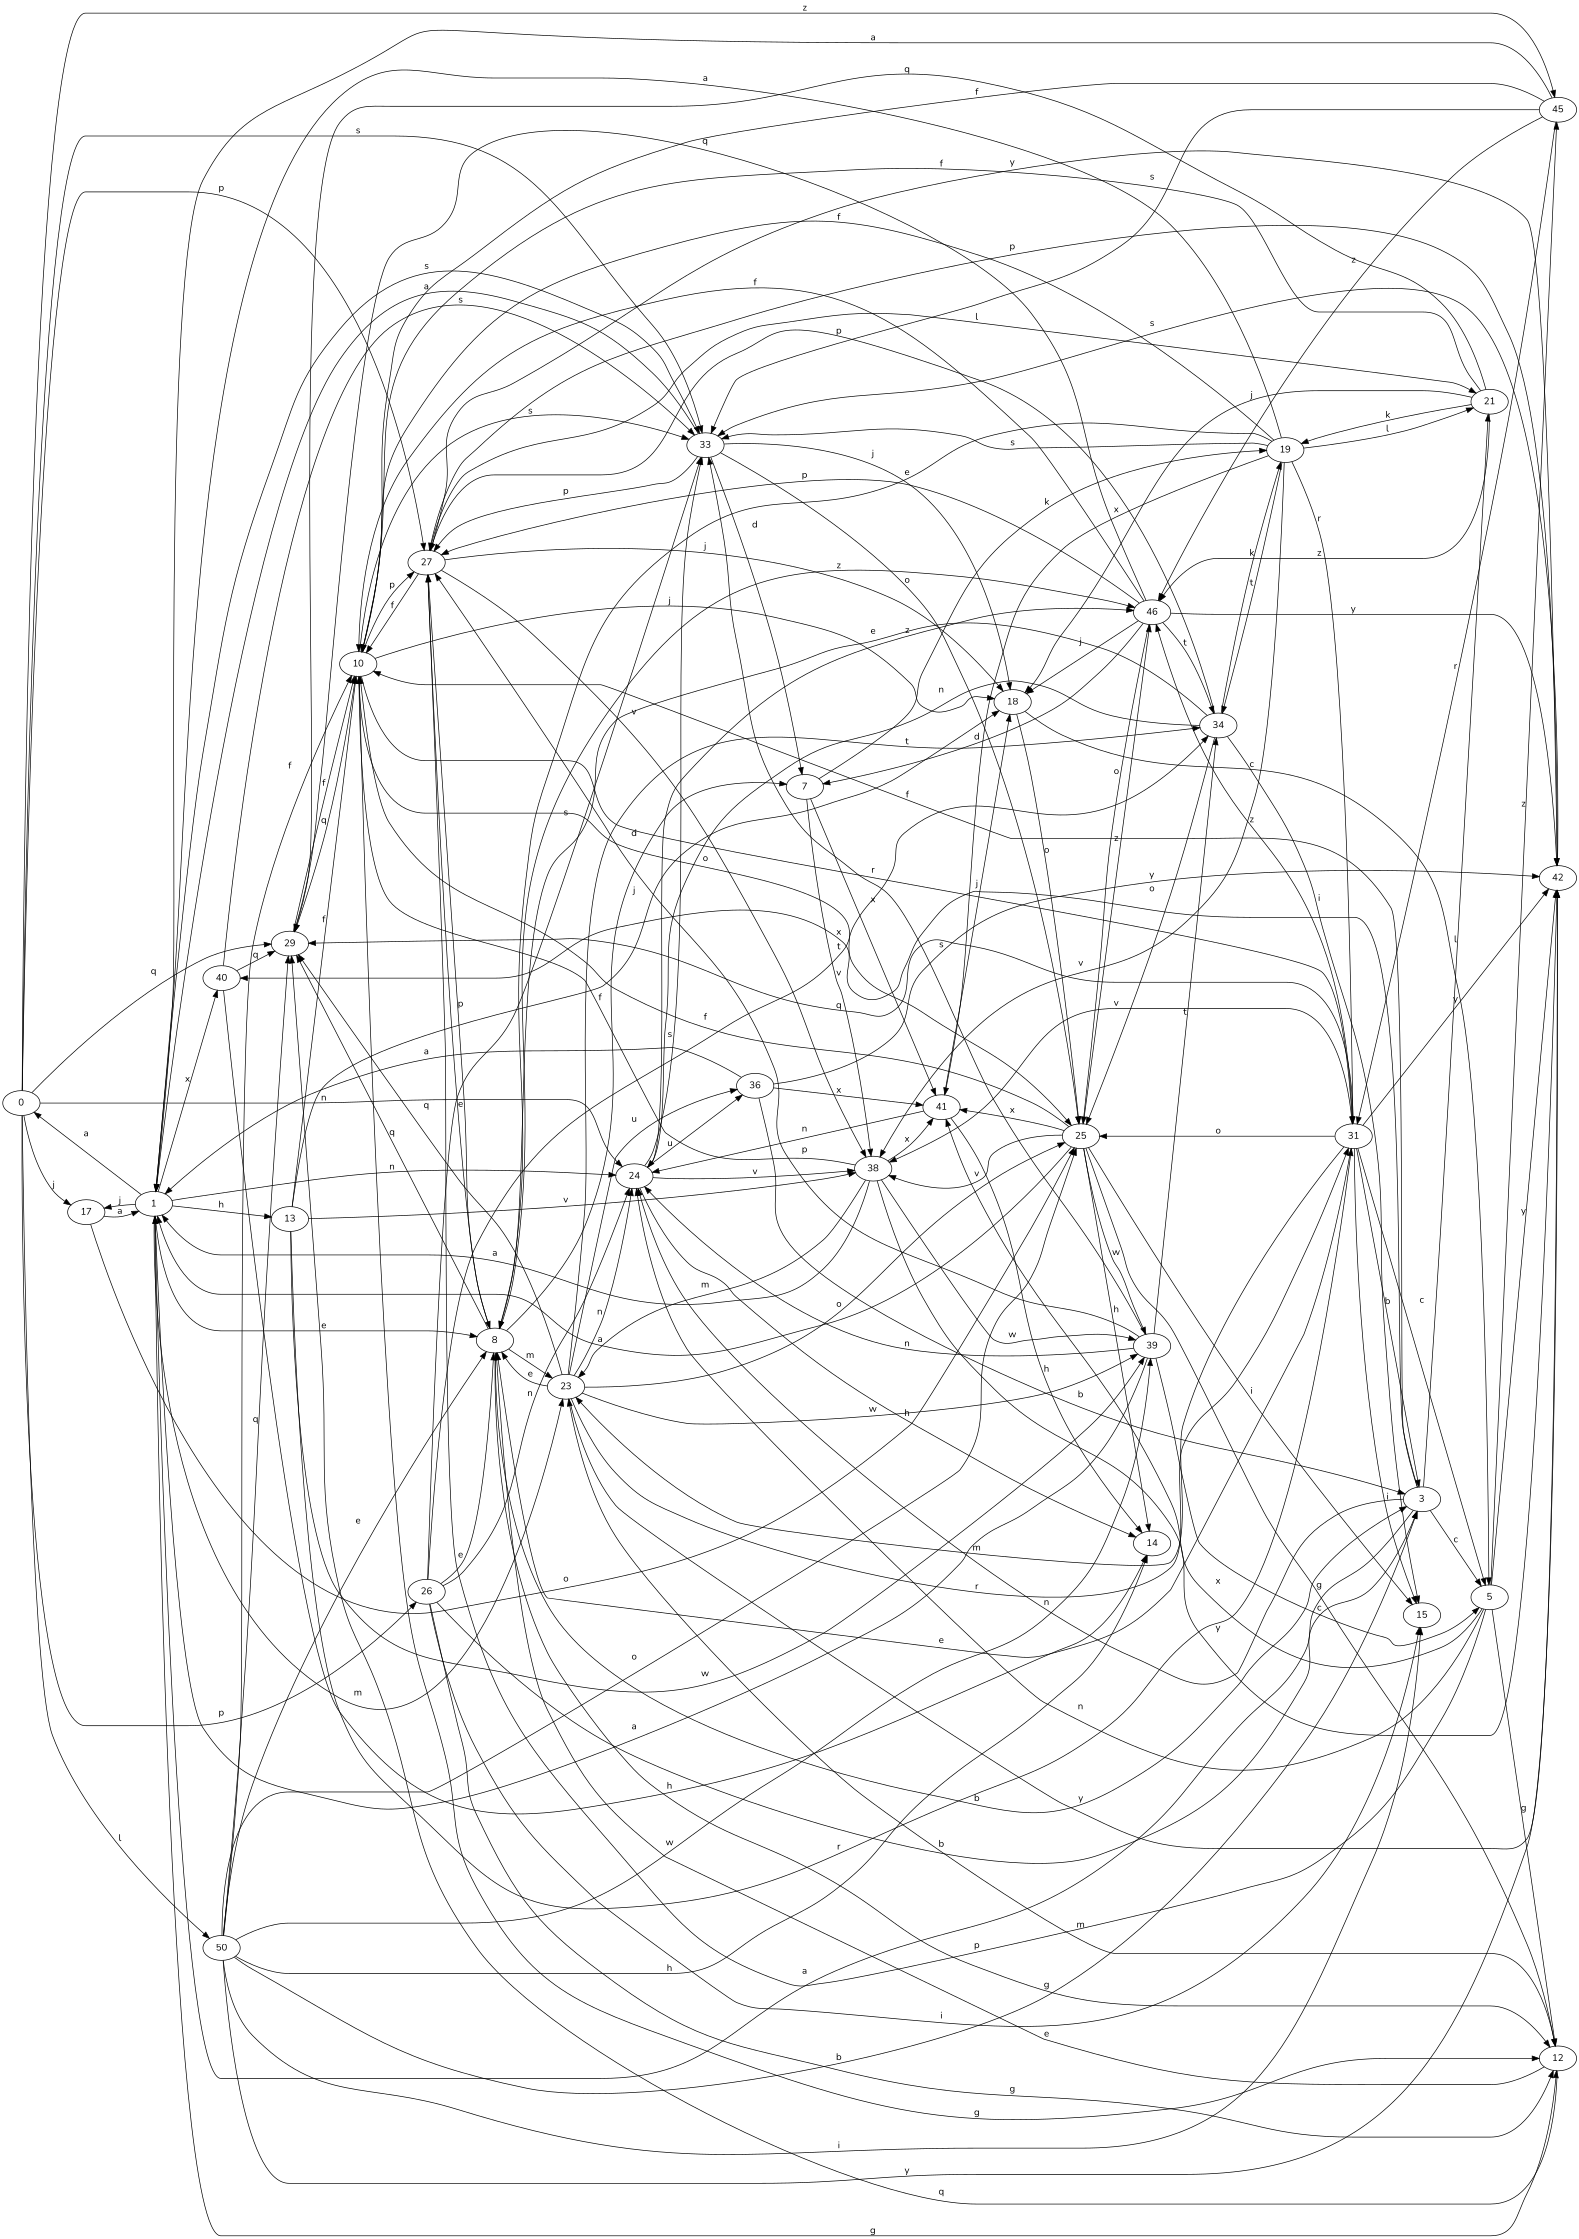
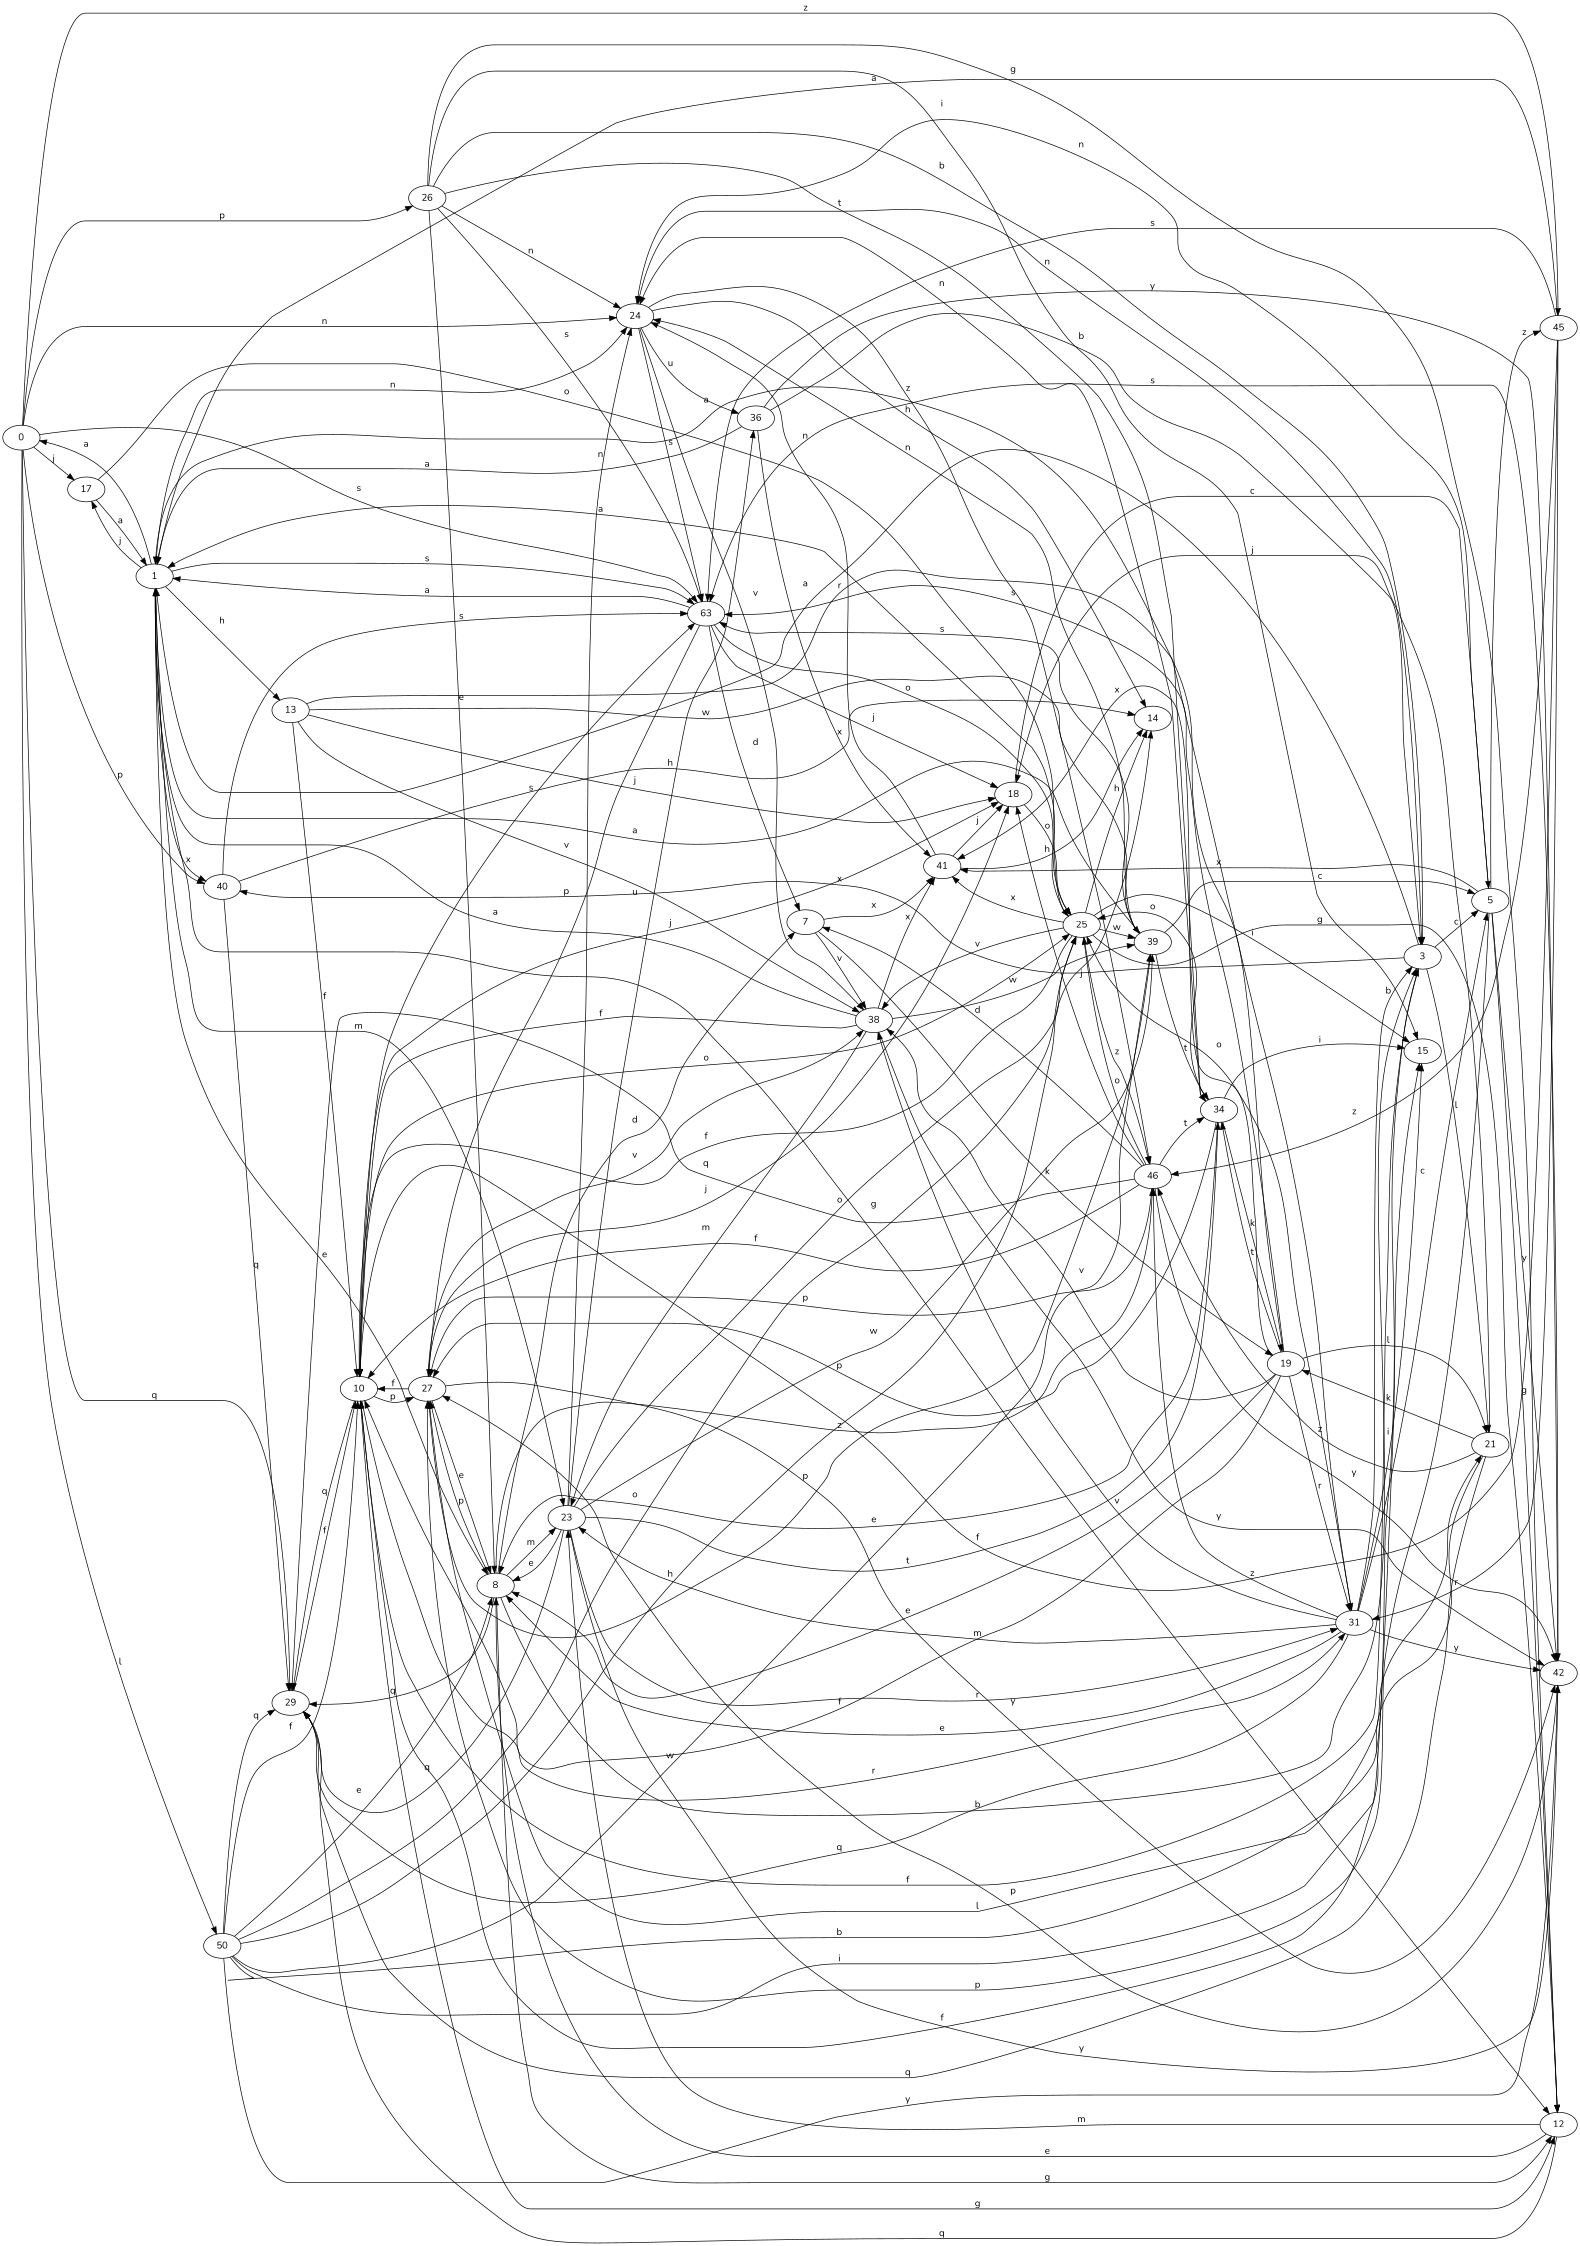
  strict digraph {
    fontname=Nunito
    rankdir=LR
    node [fontname=Nunito]
    edge [fontname=Nunito]
    0
    17
    n3 [label=50]
    24
    26
    27
    29
-   33
+   33 [label=63]
    45
    1
    25
    8
    3
    10
    42
    39
    14
    15
    38
    46
    36
    12
    34
    21
    18
    7
    31
    13
    23
    40
    5
    41
    19
    0 -> 17 [label=j]
    0 -> n3 [label=l]
    0 -> 24 [label=n]
    0 -> 26 [label=p]
-   0 -> 27 [label=p]
+   0 -> 40 [label=p]
    0 -> 29 [label=q]
    0 -> 33 [label=s]
    0 -> 45 [label=z]
    17 -> 1 [label=a]
    17 -> 25 [label=o]
    n3 -> 29 [label=q]
    n3 -> 25 [label=o]
    n3 -> 8 [label=e]
    n3 -> 3 [label=b]
    n3 -> 10 [label=f]
    n3 -> 42 [label=y]
    n3 -> 39 [label=w]
    n3 -> 14 [label=h]
    n3 -> 15 [label=i]
    24 -> 33 [label=s]
    24 -> 14 [label=h]
    24 -> 38 [label=v]
    24 -> 46 [label=z]
    24 -> 36 [label=u]
    26 -> 24 [label=n]
    26 -> 33 [label=s]
    26 -> 8 [label=e]
    26 -> 3 [label=b]
    26 -> 15 [label=i]
    26 -> 12 [label=g]
    26 -> 34 [label=t]
    27 -> 8 [label=e]
    27 -> 10 [label=f]
    27 -> 42 [label=y]
    27 -> 38 [label=v]
    27 -> 21 [label=l]
    27 -> 18 [label=j]
    29 -> 10 [label=f]
    33 -> 27 [label=p]
    33 -> 1 [label=a]
    33 -> 25 [label=o]
    33 -> 18 [label=j]
    33 -> 7 [label=d]
    45 -> 33 [label=s]
    45 -> 1 [label=a]
    45 -> 10 [label=f]
    45 -> 46 [label=z]
    45 -> 31 [label=r]
    1 -> 0 [label=a]
    1 -> 17 [label=j]
    1 -> 24 [label=n]
    1 -> 33 [label=s]
    1 -> 8 [label=e]
    1 -> 12 [label=g]
    1 -> 13 [label=h]
    1 -> 23 [label=m]
    1 -> 40 [label=x]
    25 -> 1 [label=a]
    25 -> 10 [label=f]
    25 -> 39 [label=w]
    25 -> 14 [label=h]
    25 -> 15 [label=i]
    25 -> 38 [label=v]
    25 -> 46 [label=z]
    25 -> 12 [label=g]
    25 -> 41 [label=x]
    8 -> 27 [label=p]
    8 -> 29 [label=q]
    8 -> 3 [label=b]
    8 -> 46 [label=z]
    8 -> 12 [label=g]
    8 -> 7 [label=d]
    8 -> 23 [label=m]
    3 -> 24 [label=n]
    3 -> 1 [label=a]
    3 -> 10 [label=f]
    3 -> 21 [label=l]
    3 -> 40 [label=x]
    3 -> 5 [label=c]
    10 -> 27 [label=p]
    10 -> 29 [label=q]
    10 -> 33 [label=s]
    10 -> 25 [label=o]
    10 -> 12 [label=g]
    10 -> 18 [label=j]
    10 -> 31 [label=r]
    42 -> 27 [label=p]
    42 -> 33 [label=s]
    39 -> 24 [label=n]
    39 -> 27 [label=p]
    39 -> 33 [label=s]
    39 -> 1 [label=a]
    39 -> 34 [label=t]
    39 -> 5 [label=c]
    38 -> 1 [label=a]
    38 -> 10 [label=f]
    38 -> 42 [label=y]
    38 -> 39 [label=w]
    38 -> 23 [label=m]
    38 -> 41 [label=x]
    46 -> 27 [label=p]
    46 -> 29 [label=q]
    46 -> 25 [label=o]
    46 -> 10 [label=f]
    46 -> 42 [label=y]
    46 -> 34 [label=t]
    46 -> 18 [label=j]
    46 -> 7 [label=d]
    36 -> 1 [label=a]
    36 -> 3 [label=b]
    36 -> 42 [label=y]
    36 -> 41 [label=x]
    12 -> 29 [label=q]
    12 -> 8 [label=e]
    12 -> 23 [label=m]
    34 -> 24 [label=n]
    34 -> 27 [label=p]
    34 -> 25 [label=o]
    34 -> 8 [label=e]
    34 -> 15 [label=i]
    34 -> 19 [label=k]
    21 -> 29 [label=q]
    21 -> 10 [label=f]
    21 -> 46 [label=z]
    21 -> 18 [label=j]
    21 -> 19 [label=k]
    18 -> 25 [label=o]
    18 -> 5 [label=c]
    7 -> 38 [label=v]
    7 -> 41 [label=x]
    7 -> 19 [label=k]
    31 -> 29 [label=q]
    31 -> 25 [label=o]
    31 -> 8 [label=e]
    31 -> 3 [label=b]
    31 -> 42 [label=y]
    31 -> 15 [label=i]
    31 -> 38 [label=v]
    31 -> 46 [label=z]
    31 -> 23 [label=m]
    31 -> 5 [label=c]
    13 -> 10 [label=f]
    13 -> 39 [label=w]
    13 -> 38 [label=v]
    13 -> 18 [label=j]
    13 -> 31 [label=r]
    23 -> 24 [label=n]
    23 -> 29 [label=q]
    23 -> 25 [label=o]
    23 -> 8 [label=e]
    23 -> 42 [label=y]
    23 -> 39 [label=w]
    23 -> 36 [label=u]
    23 -> 34 [label=t]
    23 -> 31 [label=r]
    40 -> 29 [label=q]
    40 -> 33 [label=s]
    40 -> 14 [label=h]
    5 -> 24 [label=n]
    5 -> 27 [label=p]
    5 -> 45 [label=z]
    5 -> 42 [label=y]
    5 -> 12 [label=g]
    5 -> 41 [label=x]
    41 -> 24 [label=n]
    41 -> 14 [label=h]
    41 -> 18 [label=j]
    19 -> 33 [label=s]
    19 -> 1 [label=a]
    19 -> 8 [label=e]
    19 -> 10 [label=f]
    19 -> 38 [label=v]
    19 -> 34 [label=t]
    19 -> 21 [label=l]
    19 -> 31 [label=r]
    19 -> 41 [label=x]
  }
